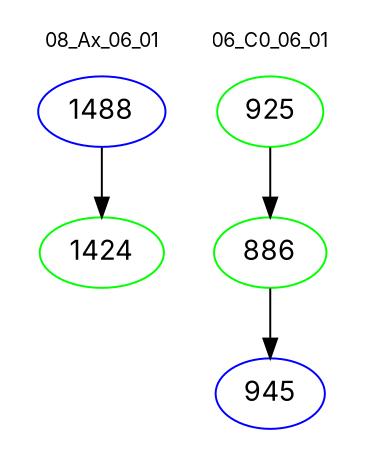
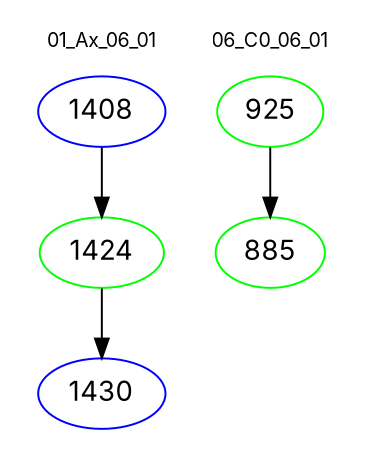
  digraph {
    fontname=Inter
    node [color=blue fontname=Inter]
    edge [color=black fontname=Inter]
-   n1 [label=1488]
+   n1 [label=1408]
    n2 [color=green label=1424]
+   n3 [label=1430]
    n4 [color=green label=925]
-   n5 [color=green label=886]
-   n6 [label=945]
+   n5 [color=green label=885]
    subgraph cluster_1 {
      color=white
      fontsize=10
-     label="08_Ax_06_01"
+     label="01_Ax_06_01"
      n1
      n2
+     n3
    }
    subgraph cluster_2 {
      color=white
      fontsize=10
      label="06_C0_06_01"
      n4
      n5
-     n6
    }
    n1 -> n2
+   n2 -> n3
    n4 -> n5
-   n5 -> n6
  }
